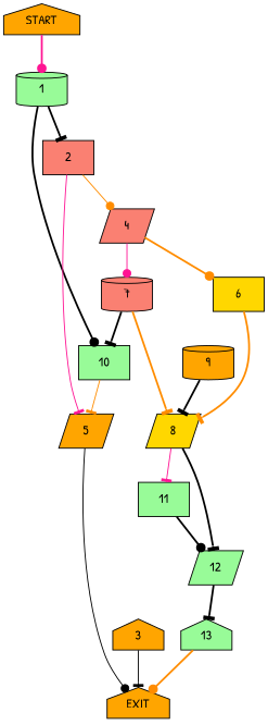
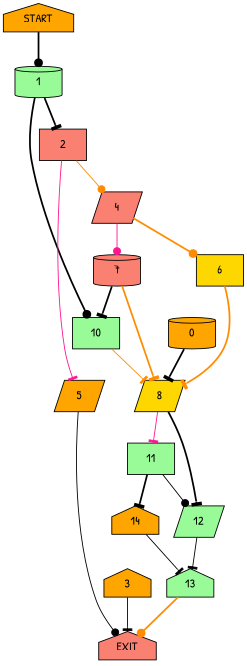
  digraph {
    fontname="Patrick Hand"
    node [fillcolor=orange fontname="Patrick Hand" shape=house style=filled]
    edge [arrowhead=tee color=black fontname="Patrick Hand" style=bold]
    n1 [label=START]
    1 [fillcolor=palegreen shape=cylinder]
    2 [fillcolor=salmon shape=box]
    10 [fillcolor=palegreen shape=box]
-   n5 [label=EXIT]
+   n5 [fillcolor=salmon label=EXIT]
    4 [fillcolor=salmon shape=parallelogram]
    5 [shape=parallelogram]
    3
    6 [fillcolor=gold shape=box]
    7 [fillcolor=salmon shape=cylinder]
    8 [fillcolor=gold shape=parallelogram]
    11 [fillcolor=palegreen shape=box]
    12 [fillcolor=palegreen shape=parallelogram]
-   9 [shape=cylinder]
+   9 [shape=cylinder label=0]
+   14
    13 [fillcolor=palegreen]
-   n1 -> 1 [arrowhead=dot color=deeppink]
+   n1 -> 1 [arrowhead=dot]
    1 -> 2
    1 -> 10 [arrowhead=dot]
    2 -> 4 [arrowhead=dot color=darkorange style=solid]
    2 -> 5 [color=deeppink style=solid]
-   10 -> 5 [color=darkorange style=solid]
+   10 -> 8 [color=darkorange style=solid]
    4 -> 6 [arrowhead=dot color=darkorange]
    4 -> 7 [arrowhead=dot color=deeppink style=solid]
    5 -> n5 [arrowhead=dot style=solid]
    3 -> n5 [style=solid]
    6 -> 8 [color=darkorange]
    7 -> 10
    7 -> 8 [color=darkorange]
    8 -> 11 [color=deeppink style=solid]
    8 -> 12
-   11 -> 12 [arrowhead=dot]
-   12 -> 13
+   11 -> 12 [arrowhead=dot style=solid]
+   11 -> 14
+   12 -> 13 [style=solid]
    9 -> 8
+   14 -> 13 [style=solid]
    13 -> n5 [arrowhead=dot color=darkorange]
  }
